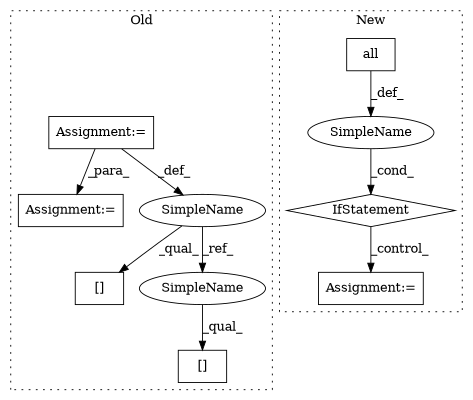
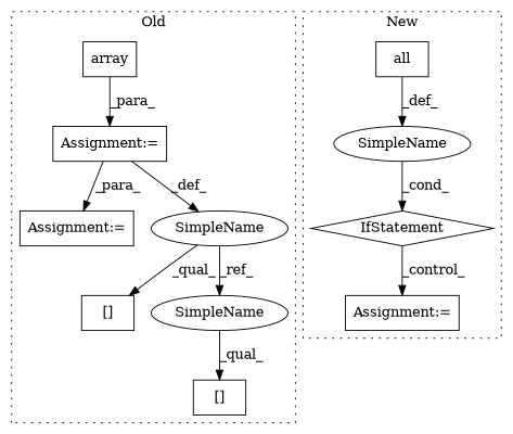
  digraph {
    node [a=7 l=1 shape=box]
+   n1 [a=32 l="6,1" label=array s="6206,6227"]
    n2 [label="Assignment:=" s=6199]
    n3 [label="Assignment:=" s=6333]
    n4 [a=2 l="16,1" label="[]" s="6278,6295"]
    n5 [a=42 l=15 label=SimpleName s=6184 shape=ellipse]
    n6 [a=2 l="16,1" label="[]" s="6238,6255"]
    n7 [a=42 l=15 label=SimpleName s=6278 shape=ellipse]
    n8 [a=32 l=5 label=all s=6359]
    n9 [a=25 l="4,2" label=IfStatement s="6307,6364" shape=diamond]
    n10 [a=42 label=SimpleName shape=ellipse l=""]
    n11 [l=2 label="Assignment:=" s=6714]
    subgraph cluster_1 {
      label=Old
      style=dotted
+     n1
      n2
      n3
      n4
      n5
      n6
      n7
    }
    subgraph cluster_2 {
      label=New
      style=dotted
      n8
      n9
      n10
      n11
    }
+   n1 -> n2 [label=_para_]
    n2 -> n3 [label=_para_]
    n2 -> n5 [label=_def_]
    n5 -> n6 [label=_qual_]
    n5 -> n7 [label=_ref_]
    n7 -> n4 [label=_qual_]
    n8 -> n10 [label=_def_]
    n9 -> n11 [label=_control_]
    n10 -> n9 [label=_cond_]
  }
